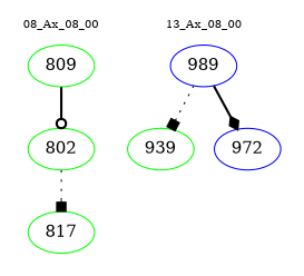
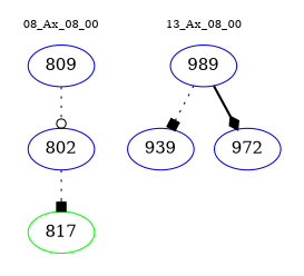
  digraph {
    node [color=blue]
    edge [arrowhead=box color=black style=bold]
-   n1 [color=green label=809]
-   n2 [color=green label=802]
+   n1 [label=809]
+   n2 [label=802]
    n3 [color=green label=817]
    n4 [label=989]
-   n5 [color=green label=939]
+   n5 [label=939]
    n6 [label=972]
    subgraph cluster_1 {
      color=white
      fontsize=10
      label="08_Ax_08_00"
      n1
      n2
      n3
    }
    subgraph cluster_2 {
      color=white
      fontsize=10
      label="13_Ax_08_00"
      n4
      n5
      n6
    }
-   n1 -> n2 [arrowhead=odot]
+   n1 -> n2 [arrowhead=odot style=dotted]
    n2 -> n3 [style=dotted]
    n4 -> n5 [style=dotted]
    n4 -> n6 [arrowhead=diamond]
  }
